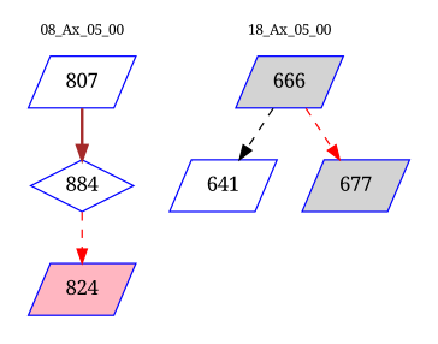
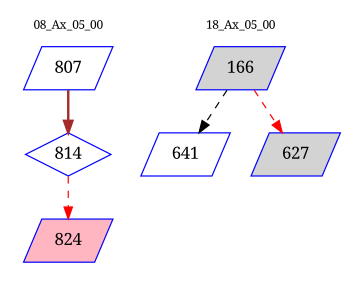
  digraph {
    fontname="Noto Serif"
    node [color=blue fillcolor=white fontname="Noto Serif" shape=parallelogram style=filled]
    edge [color=red fontname="Noto Serif" style=dashed]
-   n1 [label=884 shape=diamond]
+   n1 [label=814 shape=diamond]
    n2 [label=807]
    n3 [fillcolor=lightpink label=824]
-   n4 [fillcolor=lightgrey label=666]
+   n4 [fillcolor=lightgrey label=166]
    n5 [label=641]
-   n6 [fillcolor=lightgrey label=677]
+   n6 [fillcolor=lightgrey label=627]
    subgraph cluster_1 {
      color=white
      fontsize=10
      label="08_Ax_05_00"
      n1
      n2
      n3
    }
    subgraph cluster_2 {
      color=white
      fontsize=10
      label="18_Ax_05_00"
      n4
      n5
      n6
    }
    n1 -> n3
    n2 -> n1 [color=brown style=bold]
    n4 -> n5 [color=black]
    n4 -> n6
  }
